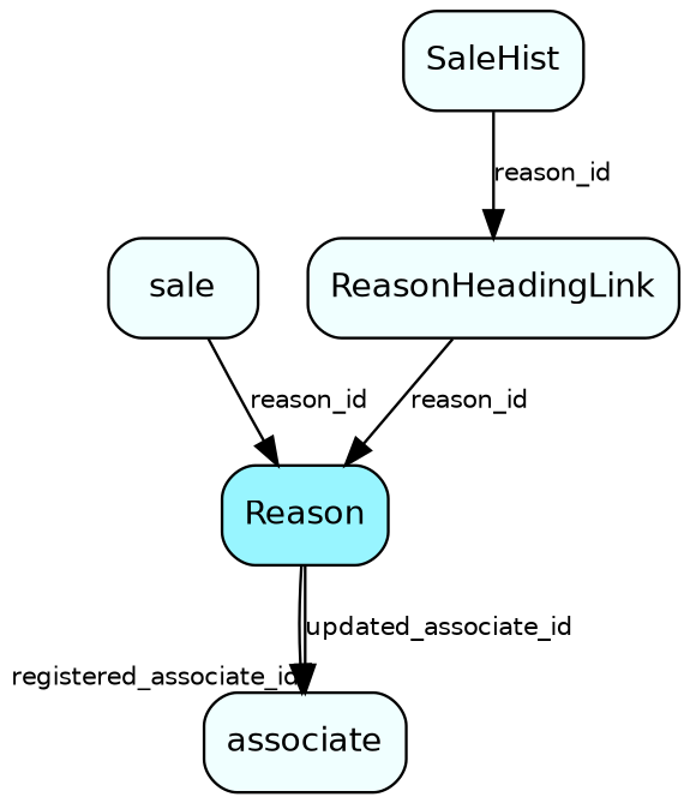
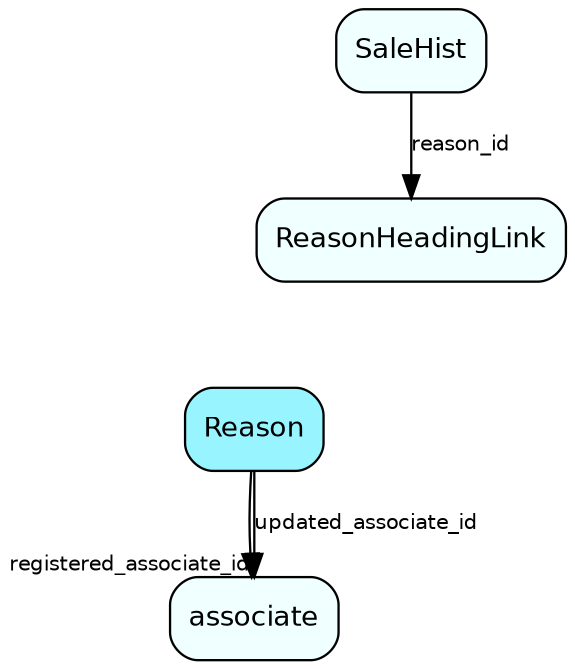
  digraph {
    node [fillcolor=azure1 fontname=Helvetica fontsize=12 shape=box style="rounded, filled"]
    edge [fontname=Helvetica fontsize=9]
    Reason [fillcolor=cadetblue1]
    associate
-   sale
    ReasonHeadingLink
    SaleHist
    Reason -> associate [headlabel=registered_associate_id]
    Reason -> associate [label=updated_associate_id]
-   sale -> Reason [label=reason_id]
-   ReasonHeadingLink -> Reason [label=reason_id]
    SaleHist -> ReasonHeadingLink [label=reason_id]
  }
